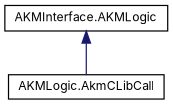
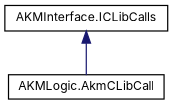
  digraph {
    rankdir=TB
    fontname=Inter
    node [color=black fillcolor=white fontname=Inter fontsize=10 shape=record style=filled]
-   n1 [height=0.2 label="AKMInterface.AKMLogic" width=0.4]
+   n1 [height=0.2 label="AKMInterface.ICLibCalls" width=0.4]
    n2 [height=0.2 label="AKMLogic.AkmCLibCall" width=0.4]
    n1 -> n2 [color=midnightblue dir=back fontname=Inter fontsize=10 labelfontname=Helvetica labelfontsize=10 style=solid]
  }
